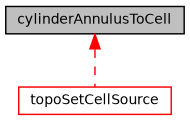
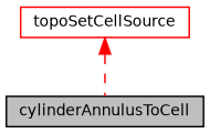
  digraph {
    node [fontname=Helvetica fontsize=10 shape=record]
    n1 [color=black fillcolor=grey75 fontcolor=black height=0.2 label=cylinderAnnulusToCell style=filled width=0.4]
    n2 [color=red height=0.2 label=topoSetCellSource width=0.4]
-   n1 -> n2 [color=red dir=back fontname=Helvetica fontsize=10 labelfontname=Helvetica labelfontsize=10 style=dashed]
+   n2 -> n1 [color=red dir=back fontname=Helvetica fontsize=10 labelfontname=Helvetica labelfontsize=10 style=dashed]
  }
